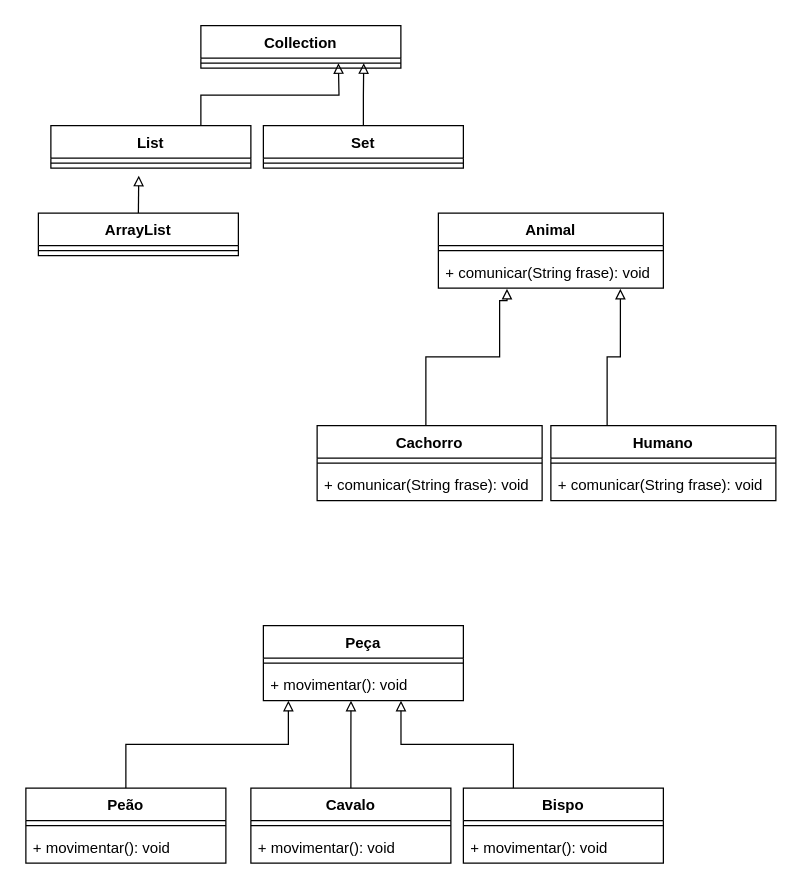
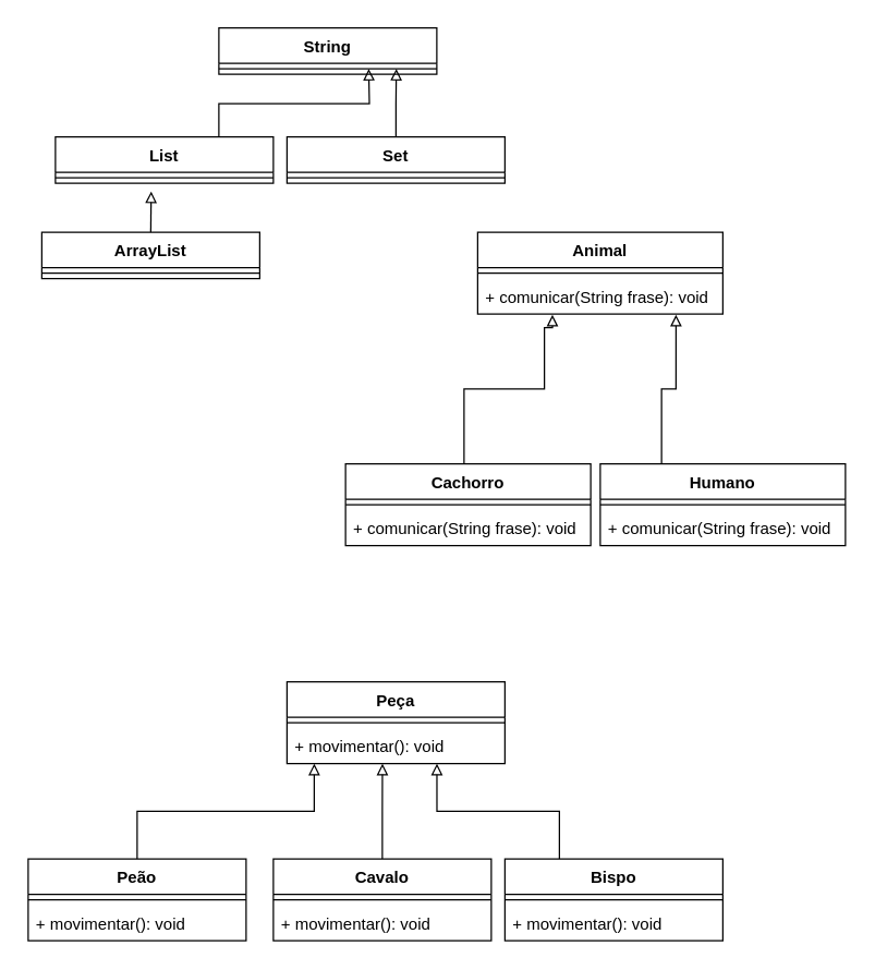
  <mxCell id="0" />
  <mxCell id="1" parent="0" />
  <mxCell id="2" value="Animal" style="swimlane;fontStyle=1;align=center;verticalAlign=top;childLayout=stackLayout;horizontal=1;startSize=26;horizontalStack=0;resizeParent=1;resizeParentMax=0;resizeLast=0;collapsible=1;marginBottom=0;" vertex="1" parent="1"><mxGeometry x="350" y="170" width="180" height="60" as="geometry" /></mxCell>
  <mxCell id="3" value="" style="line;strokeWidth=1;fillColor=none;align=left;verticalAlign=middle;spacingTop=-1;spacingLeft=3;spacingRight=3;rotatable=0;labelPosition=right;points=[];portConstraint=eastwest;" vertex="1" parent="2"><mxGeometry y="26" width="180" height="8" as="geometry" /></mxCell>
  <mxCell id="4" value="+ comunicar(String frase): void" style="text;strokeColor=none;fillColor=none;align=left;verticalAlign=top;spacingLeft=4;spacingRight=4;overflow=hidden;rotatable=0;points=[[0,0.5],[1,0.5]];portConstraint=eastwest;" vertex="1" parent="2"><mxGeometry y="34" width="180" height="26" as="geometry" /></mxCell>
  <mxCell id="5" style="edgeStyle=orthogonalEdgeStyle;rounded=0;orthogonalLoop=1;jettySize=auto;html=1;exitX=0.5;exitY=0;exitDx=0;exitDy=0;entryX=0.305;entryY=1.022;entryDx=0;entryDy=0;entryPerimeter=0;endArrow=block;endFill=0;" edge="1" parent="1" source="6" target="4"><mxGeometry relative="1" as="geometry"><Array as="points"><mxPoint x="340" y="285" /><mxPoint x="399" y="285" /><mxPoint x="399" y="240" /><mxPoint x="405" y="240" /></Array></mxGeometry></mxCell>
  <mxCell id="6" value="Cachorro" style="swimlane;fontStyle=1;align=center;verticalAlign=top;childLayout=stackLayout;horizontal=1;startSize=26;horizontalStack=0;resizeParent=1;resizeParentMax=0;resizeLast=0;collapsible=1;marginBottom=0;" vertex="1" parent="1"><mxGeometry x="253" y="340" width="180" height="60" as="geometry" /></mxCell>
  <mxCell id="7" value="" style="line;strokeWidth=1;fillColor=none;align=left;verticalAlign=middle;spacingTop=-1;spacingLeft=3;spacingRight=3;rotatable=0;labelPosition=right;points=[];portConstraint=eastwest;" vertex="1" parent="6"><mxGeometry y="26" width="180" height="8" as="geometry" /></mxCell>
  <mxCell id="8" value="+ comunicar(String frase): void" style="text;strokeColor=none;fillColor=none;align=left;verticalAlign=top;spacingLeft=4;spacingRight=4;overflow=hidden;rotatable=0;points=[[0,0.5],[1,0.5]];portConstraint=eastwest;" vertex="1" parent="6"><mxGeometry y="34" width="180" height="26" as="geometry" /></mxCell>
  <mxCell id="9" style="edgeStyle=orthogonalEdgeStyle;rounded=0;orthogonalLoop=1;jettySize=auto;html=1;exitX=0.25;exitY=0;exitDx=0;exitDy=0;entryX=0.809;entryY=1.022;entryDx=0;entryDy=0;entryPerimeter=0;endArrow=block;endFill=0;" edge="1" parent="1" source="10" target="4"><mxGeometry relative="1" as="geometry" /></mxCell>
  <mxCell id="10" value="Humano" style="swimlane;fontStyle=1;align=center;verticalAlign=top;childLayout=stackLayout;horizontal=1;startSize=26;horizontalStack=0;resizeParent=1;resizeParentMax=0;resizeLast=0;collapsible=1;marginBottom=0;" vertex="1" parent="1"><mxGeometry x="440" y="340" width="180" height="60" as="geometry" /></mxCell>
  <mxCell id="11" value="" style="line;strokeWidth=1;fillColor=none;align=left;verticalAlign=middle;spacingTop=-1;spacingLeft=3;spacingRight=3;rotatable=0;labelPosition=right;points=[];portConstraint=eastwest;" vertex="1" parent="10"><mxGeometry y="26" width="180" height="8" as="geometry" /></mxCell>
  <mxCell id="12" value="+ comunicar(String frase): void" style="text;strokeColor=none;fillColor=none;align=left;verticalAlign=top;spacingLeft=4;spacingRight=4;overflow=hidden;rotatable=0;points=[[0,0.5],[1,0.5]];portConstraint=eastwest;" vertex="1" parent="10"><mxGeometry y="34" width="180" height="26" as="geometry" /></mxCell>
  <mxCell id="13" style="edgeStyle=orthogonalEdgeStyle;rounded=0;orthogonalLoop=1;jettySize=auto;html=1;exitX=0.5;exitY=0;exitDx=0;exitDy=0;endArrow=block;endFill=0;" edge="1" parent="1" source="14"><mxGeometry relative="1" as="geometry"><mxPoint x="110.286" y="140" as="targetPoint" /></mxGeometry></mxCell>
  <mxCell id="14" value="ArrayList" style="swimlane;fontStyle=1;align=center;verticalAlign=top;childLayout=stackLayout;horizontal=1;startSize=26;horizontalStack=0;resizeParent=1;resizeParentMax=0;resizeLast=0;collapsible=1;marginBottom=0;" vertex="1" parent="1"><mxGeometry x="30" y="170" width="160" height="34" as="geometry" /></mxCell>
  <mxCell id="15" value="" style="line;strokeWidth=1;fillColor=none;align=left;verticalAlign=middle;spacingTop=-1;spacingLeft=3;spacingRight=3;rotatable=0;labelPosition=right;points=[];portConstraint=eastwest;" vertex="1" parent="14"><mxGeometry y="26" width="160" height="8" as="geometry" /></mxCell>
  <mxCell id="16" style="edgeStyle=orthogonalEdgeStyle;rounded=0;orthogonalLoop=1;jettySize=auto;html=1;exitX=0.75;exitY=0;exitDx=0;exitDy=0;endArrow=block;endFill=0;" edge="1" parent="1" source="17"><mxGeometry relative="1" as="geometry"><mxPoint x="270" y="50" as="targetPoint" /></mxGeometry></mxCell>
  <mxCell id="17" value="List" style="swimlane;fontStyle=1;align=center;verticalAlign=top;childLayout=stackLayout;horizontal=1;startSize=26;horizontalStack=0;resizeParent=1;resizeParentMax=0;resizeLast=0;collapsible=1;marginBottom=0;" vertex="1" parent="1"><mxGeometry x="40" y="100" width="160" height="34" as="geometry" /></mxCell>
  <mxCell id="18" value="" style="line;strokeWidth=1;fillColor=none;align=left;verticalAlign=middle;spacingTop=-1;spacingLeft=3;spacingRight=3;rotatable=0;labelPosition=right;points=[];portConstraint=eastwest;" vertex="1" parent="17"><mxGeometry y="26" width="160" height="8" as="geometry" /></mxCell>
- <mxCell id="19" value="Collection" style="swimlane;fontStyle=1;align=center;verticalAlign=top;childLayout=stackLayout;horizontal=1;startSize=26;horizontalStack=0;resizeParent=1;resizeParentMax=0;resizeLast=0;collapsible=1;marginBottom=0;" vertex="1" parent="1"><mxGeometry x="160" y="20" width="160" height="34" as="geometry" /></mxCell>
+ <mxCell id="19" value="String" style="swimlane;fontStyle=1;align=center;verticalAlign=top;childLayout=stackLayout;horizontal=1;startSize=26;horizontalStack=0;resizeParent=1;resizeParentMax=0;resizeLast=0;collapsible=1;marginBottom=0;" vertex="1" parent="1"><mxGeometry x="160" y="20" width="160" height="34" as="geometry" /></mxCell>
  <mxCell id="20" value="" style="line;strokeWidth=1;fillColor=none;align=left;verticalAlign=middle;spacingTop=-1;spacingLeft=3;spacingRight=3;rotatable=0;labelPosition=right;points=[];portConstraint=eastwest;" vertex="1" parent="19"><mxGeometry y="26" width="160" height="8" as="geometry" /></mxCell>
  <mxCell id="21" style="edgeStyle=orthogonalEdgeStyle;rounded=0;orthogonalLoop=1;jettySize=auto;html=1;exitX=0.5;exitY=0;exitDx=0;exitDy=0;endArrow=block;endFill=0;" edge="1" parent="1" source="22"><mxGeometry relative="1" as="geometry"><mxPoint x="290.286" y="50" as="targetPoint" /></mxGeometry></mxCell>
  <mxCell id="22" value="Set" style="swimlane;fontStyle=1;align=center;verticalAlign=top;childLayout=stackLayout;horizontal=1;startSize=26;horizontalStack=0;resizeParent=1;resizeParentMax=0;resizeLast=0;collapsible=1;marginBottom=0;" vertex="1" parent="1"><mxGeometry x="210" y="100" width="160" height="34" as="geometry" /></mxCell>
  <mxCell id="23" value="" style="line;strokeWidth=1;fillColor=none;align=left;verticalAlign=middle;spacingTop=-1;spacingLeft=3;spacingRight=3;rotatable=0;labelPosition=right;points=[];portConstraint=eastwest;" vertex="1" parent="22"><mxGeometry y="26" width="160" height="8" as="geometry" /></mxCell>
  <mxCell id="24" value="Peça" style="swimlane;fontStyle=1;align=center;verticalAlign=top;childLayout=stackLayout;horizontal=1;startSize=26;horizontalStack=0;resizeParent=1;resizeParentMax=0;resizeLast=0;collapsible=1;marginBottom=0;" vertex="1" parent="1"><mxGeometry x="210" y="500" width="160" height="60" as="geometry" /></mxCell>
  <mxCell id="25" value="" style="line;strokeWidth=1;fillColor=none;align=left;verticalAlign=middle;spacingTop=-1;spacingLeft=3;spacingRight=3;rotatable=0;labelPosition=right;points=[];portConstraint=eastwest;" vertex="1" parent="24"><mxGeometry y="26" width="160" height="8" as="geometry" /></mxCell>
  <mxCell id="26" value="+ movimentar(): void" style="text;strokeColor=none;fillColor=none;align=left;verticalAlign=top;spacingLeft=4;spacingRight=4;overflow=hidden;rotatable=0;points=[[0,0.5],[1,0.5]];portConstraint=eastwest;" vertex="1" parent="24"><mxGeometry y="34" width="160" height="26" as="geometry" /></mxCell>
  <mxCell id="27" style="edgeStyle=orthogonalEdgeStyle;rounded=0;orthogonalLoop=1;jettySize=auto;html=1;exitX=0.5;exitY=0;exitDx=0;exitDy=0;entryX=0.125;entryY=1;entryDx=0;entryDy=0;entryPerimeter=0;endArrow=block;endFill=0;" edge="1" parent="1" source="28" target="26"><mxGeometry relative="1" as="geometry" /></mxCell>
  <mxCell id="28" value="Peão" style="swimlane;fontStyle=1;align=center;verticalAlign=top;childLayout=stackLayout;horizontal=1;startSize=26;horizontalStack=0;resizeParent=1;resizeParentMax=0;resizeLast=0;collapsible=1;marginBottom=0;" vertex="1" parent="1"><mxGeometry x="20" y="630" width="160" height="60" as="geometry" /></mxCell>
  <mxCell id="29" value="" style="line;strokeWidth=1;fillColor=none;align=left;verticalAlign=middle;spacingTop=-1;spacingLeft=3;spacingRight=3;rotatable=0;labelPosition=right;points=[];portConstraint=eastwest;" vertex="1" parent="28"><mxGeometry y="26" width="160" height="8" as="geometry" /></mxCell>
  <mxCell id="30" value="+ movimentar(): void" style="text;strokeColor=none;fillColor=none;align=left;verticalAlign=top;spacingLeft=4;spacingRight=4;overflow=hidden;rotatable=0;points=[[0,0.5],[1,0.5]];portConstraint=eastwest;" vertex="1" parent="28"><mxGeometry y="34" width="160" height="26" as="geometry" /></mxCell>
  <mxCell id="31" style="edgeStyle=orthogonalEdgeStyle;rounded=0;orthogonalLoop=1;jettySize=auto;html=1;exitX=0.5;exitY=0;exitDx=0;exitDy=0;entryX=0.438;entryY=1;entryDx=0;entryDy=0;entryPerimeter=0;endArrow=block;endFill=0;" edge="1" parent="1" source="32" target="26"><mxGeometry relative="1" as="geometry" /></mxCell>
  <mxCell id="32" value="Cavalo" style="swimlane;fontStyle=1;align=center;verticalAlign=top;childLayout=stackLayout;horizontal=1;startSize=26;horizontalStack=0;resizeParent=1;resizeParentMax=0;resizeLast=0;collapsible=1;marginBottom=0;" vertex="1" parent="1"><mxGeometry x="200" y="630" width="160" height="60" as="geometry" /></mxCell>
  <mxCell id="33" value="" style="line;strokeWidth=1;fillColor=none;align=left;verticalAlign=middle;spacingTop=-1;spacingLeft=3;spacingRight=3;rotatable=0;labelPosition=right;points=[];portConstraint=eastwest;" vertex="1" parent="32"><mxGeometry y="26" width="160" height="8" as="geometry" /></mxCell>
  <mxCell id="34" value="+ movimentar(): void" style="text;strokeColor=none;fillColor=none;align=left;verticalAlign=top;spacingLeft=4;spacingRight=4;overflow=hidden;rotatable=0;points=[[0,0.5],[1,0.5]];portConstraint=eastwest;" vertex="1" parent="32"><mxGeometry y="34" width="160" height="26" as="geometry" /></mxCell>
  <mxCell id="35" style="edgeStyle=orthogonalEdgeStyle;rounded=0;orthogonalLoop=1;jettySize=auto;html=1;exitX=0.25;exitY=0;exitDx=0;exitDy=0;entryX=0.688;entryY=1;entryDx=0;entryDy=0;entryPerimeter=0;endArrow=block;endFill=0;" edge="1" parent="1" source="36" target="26"><mxGeometry relative="1" as="geometry" /></mxCell>
  <mxCell id="36" value="Bispo" style="swimlane;fontStyle=1;align=center;verticalAlign=top;childLayout=stackLayout;horizontal=1;startSize=26;horizontalStack=0;resizeParent=1;resizeParentMax=0;resizeLast=0;collapsible=1;marginBottom=0;" vertex="1" parent="1"><mxGeometry x="370" y="630" width="160" height="60" as="geometry" /></mxCell>
  <mxCell id="37" value="" style="line;strokeWidth=1;fillColor=none;align=left;verticalAlign=middle;spacingTop=-1;spacingLeft=3;spacingRight=3;rotatable=0;labelPosition=right;points=[];portConstraint=eastwest;" vertex="1" parent="36"><mxGeometry y="26" width="160" height="8" as="geometry" /></mxCell>
  <mxCell id="38" value="+ movimentar(): void" style="text;strokeColor=none;fillColor=none;align=left;verticalAlign=top;spacingLeft=4;spacingRight=4;overflow=hidden;rotatable=0;points=[[0,0.5],[1,0.5]];portConstraint=eastwest;" vertex="1" parent="36"><mxGeometry y="34" width="160" height="26" as="geometry" /></mxCell>
